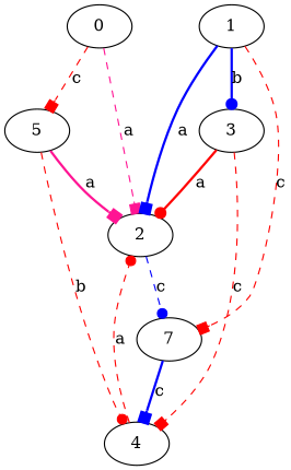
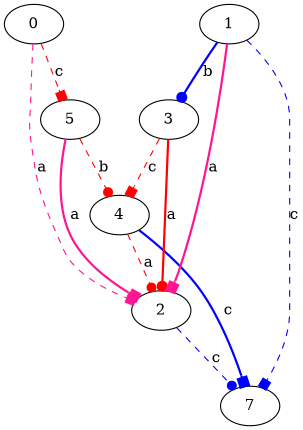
  strict digraph {
    edge [arrowhead=box color=red style=dashed]
    2
    7
    0
    5
    4
    3
    1
    2 -> 7 [arrowhead=dot color=blue label=c]
    0 -> 2 [color=deeppink label=a]
    0 -> 5 [label=c]
    5 -> 2 [color=deeppink label=a style=bold]
    5 -> 4 [arrowhead=dot label=b]
    4 -> 2 [arrowhead=dot label=a]
-   7 -> 4 [color=blue label=c style=bold]
+   4 -> 7 [color=blue label=c style=bold]
    3 -> 2 [arrowhead=dot label=a style=bold]
    3 -> 4 [label=c]
-   1 -> 2 [color=blue label=a style=bold]
-   1 -> 7 [label=c]
+   1 -> 2 [color=deeppink label=a style=bold]
+   1 -> 7 [color=blue label=c]
    1 -> 3 [arrowhead=dot color=blue label=b style=bold]
  }
